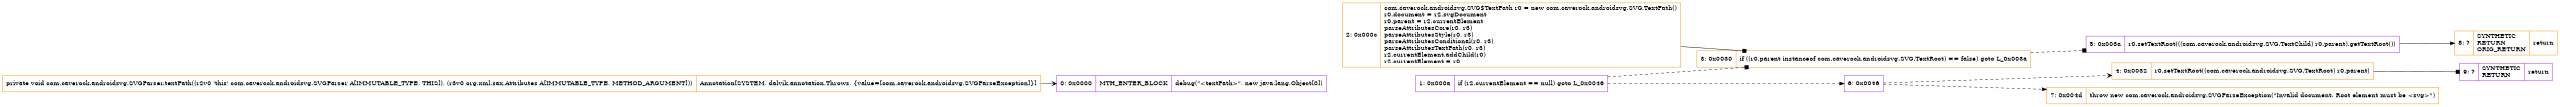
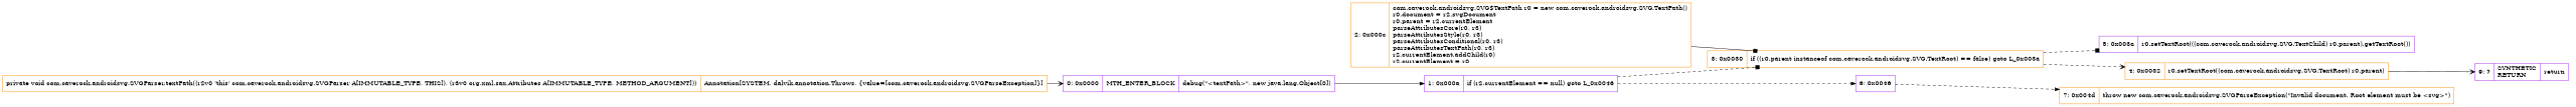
  digraph {
    rankdir=LR
    node [color=darkorange shape=record]
    edge [arrowhead=normal style=solid]
    n1 [color=purple label="{0\:\ 0x0000|MTH_ENTER_BLOCK\l|debug(\"\<textPath\>\", new java.lang.Object[0])\l}"]
    n2 [color=purple label="{1\:\ 0x000a|if (r2.currentElement == null) goto L_0x0046\l}"]
    n3 [color=purple label="{6\:\ 0x0046}"]
    n4 [label="{3\:\ 0x0030|if ((r0.parent instanceof com.caverock.androidsvg.SVG.TextRoot) == false) goto L_0x003a\l}"]
    n5 [label="{2\:\ 0x000c|com.caverock.androidsvg.SVG$TextPath r0 = new com.caverock.androidsvg.SVG.TextPath()\lr0.document = r2.svgDocument\lr0.parent = r2.currentElement\lparseAttributesCore(r0, r3)\lparseAttributesStyle(r0, r3)\lparseAttributesConditional(r0, r3)\lparseAttributesTextPath(r0, r3)\lr2.currentElement.addChild(r0)\lr2.currentElement = r0\l}"]
    n6 [label="{7\:\ 0x004d|throw new com.caverock.androidsvg.SVGParseException(\"Invalid document. Root element must be \<svg\>\")\l}"]
    n7 [label="{4\:\ 0x0032|r0.setTextRoot((com.caverock.androidsvg.SVG.TextRoot) r0.parent)\l}"]
    n8 [color=purple label="{5\:\ 0x003a|r0.setTextRoot(((com.caverock.androidsvg.SVG.TextChild) r0.parent).getTextRoot())\l}"]
    n9 [color=purple label="{9\:\ ?|SYNTHETIC\lRETURN\l|return\l}"]
-   n10 [label="{8\:\ ?|SYNTHETIC\lRETURN\lORIG_RETURN\l|return\l}"]
    n11 [label="{private void com.caverock.androidsvg.SVGParser.textPath((r2v0 'this' com.caverock.androidsvg.SVGParser A[IMMUTABLE_TYPE, THIS]), (r3v0 org.xml.sax.Attributes A[IMMUTABLE_TYPE, METHOD_ARGUMENT]))  | Annotation[SYSTEM, dalvik.annotation.Throws, \{value=[com.caverock.androidsvg.SVGParseException]\}]\l}"]
+   n1 -> n2
    n2 -> n3 [style=dashed]
    n2 -> n4 [arrowhead=box style=dashed]
    n3 -> n6 [style=dashed]
-   n3 -> n7 [arrowhead=vee style=dashed]
+   n4 -> n7 [arrowhead=vee style=dashed]
    n4 -> n8 [arrowhead=box style=dashed]
    n5 -> n4 [arrowhead=box]
-   n7 -> n9 [arrowhead=box]
-   n8 -> n10
+   n7 -> n9 [arrowhead=vee]
    n11 -> n1 [arrowhead=vee]
  }
